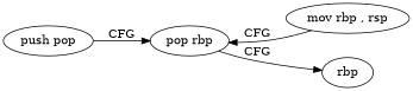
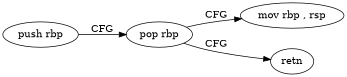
  digraph {
    rankdir=LR
-   n1 [label="push pop"]
+   n1 [label="push rbp"]
    n2 [label="pop rbp"]
    n3 [label="mov rbp , rsp"]
-   n4 [label=rbp]
+   n4 [label=retn]
    n1 -> n2 [label=CFG]
    n2 -> n4 [label=CFG]
-   n3 -> n2 [label=CFG]
+   n2 -> n3 [label=CFG]
  }
